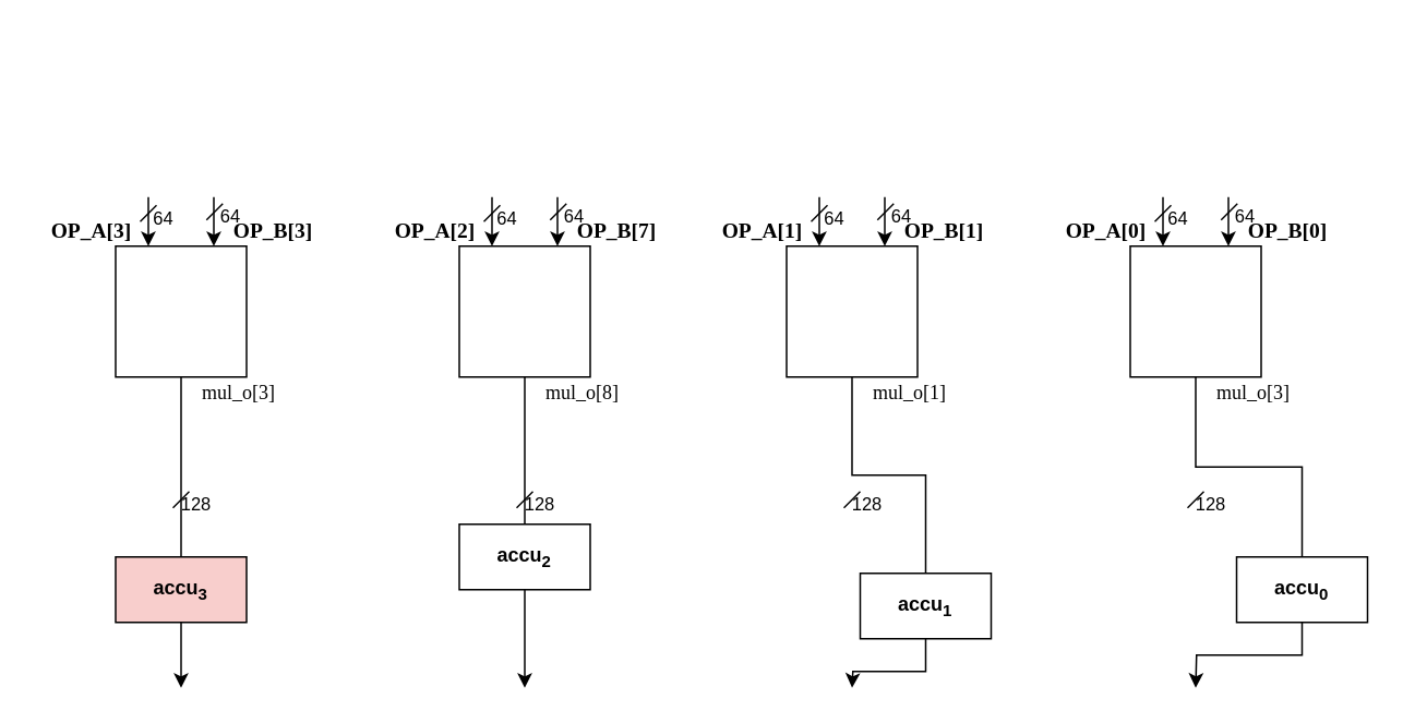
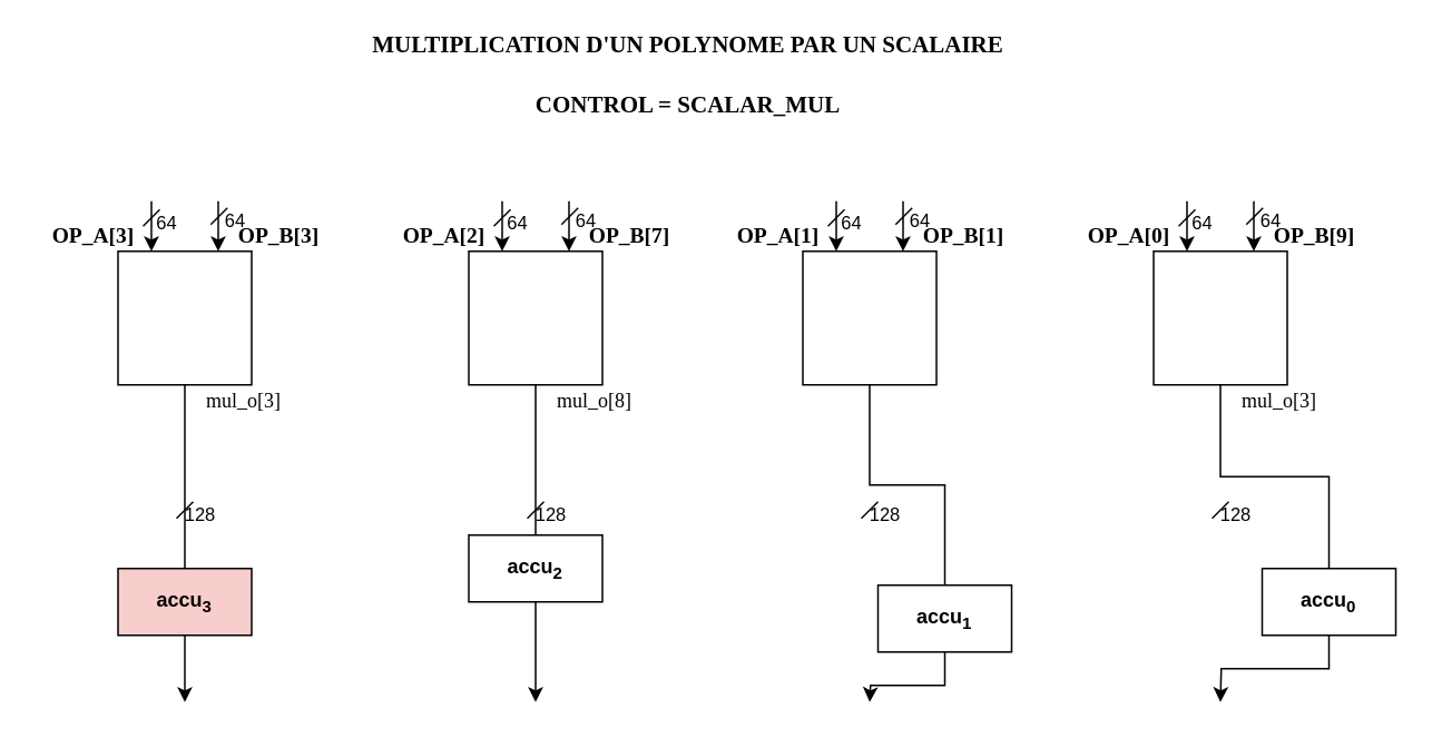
  <mxCell id="0" />
  <mxCell id="1" parent="0" />
  <mxCell id="2" style="edgeStyle=orthogonalEdgeStyle;rounded=0;orthogonalLoop=1;jettySize=auto;html=1;exitX=0.5;exitY=1;exitDx=0;exitDy=0;endArrow=none;endFill=0;startArrow=none;startFill=0;entryX=0.5;entryY=0;entryDx=0;entryDy=0;" edge="1" parent="1" source="5" target="11"><mxGeometry relative="1" as="geometry"><mxPoint x="110" y="330" as="targetPoint" /><Array as="points" /></mxGeometry></mxCell>
  <mxCell id="3" style="edgeStyle=orthogonalEdgeStyle;rounded=0;orthogonalLoop=1;jettySize=auto;html=1;exitX=0.25;exitY=0;exitDx=0;exitDy=0;endArrow=none;endFill=0;startArrow=classic;startFill=1;" edge="1" parent="1" source="5"><mxGeometry relative="1" as="geometry"><mxPoint x="90" y="120" as="targetPoint" /></mxGeometry></mxCell>
  <mxCell id="4" style="edgeStyle=orthogonalEdgeStyle;rounded=0;orthogonalLoop=1;jettySize=auto;html=1;exitX=0.75;exitY=0;exitDx=0;exitDy=0;startArrow=classic;startFill=1;endArrow=none;endFill=0;" edge="1" parent="1" source="5"><mxGeometry relative="1" as="geometry"><mxPoint x="130" y="120" as="targetPoint" /></mxGeometry></mxCell>
  <mxCell id="5" value="" style="rounded=0;whiteSpace=wrap;html=1;" vertex="1" parent="1"><mxGeometry x="70" y="150" width="80" height="80" as="geometry" /></mxCell>
  <mxCell id="6" value="&lt;font style=&quot;font-size: 13px&quot;&gt;&lt;b&gt;&lt;font style=&quot;font-size: 13px&quot; face=&quot;Lucida Console&quot;&gt;OP_B[3]&lt;/font&gt;&lt;/b&gt;&lt;/font&gt;" style="text;html=1;align=center;verticalAlign=middle;resizable=0;points=[];autosize=1;" vertex="1" parent="1"><mxGeometry x="130.5" y="130" width="70" height="20" as="geometry" /></mxCell>
  <mxCell id="7" value="&lt;font style=&quot;font-size: 13px&quot;&gt;&lt;b&gt;&lt;font style=&quot;font-size: 13px&quot; face=&quot;Lucida Console&quot;&gt;OP_A[3]&lt;/font&gt;&lt;/b&gt;&lt;/font&gt;" style="text;html=1;align=center;verticalAlign=middle;resizable=0;points=[];autosize=1;" vertex="1" parent="1"><mxGeometry x="20" y="130" width="70" height="20" as="geometry" /></mxCell>
  <mxCell id="8" value="&lt;font face=&quot;Lucida Console&quot;&gt;mul_o[3]&lt;/font&gt;" style="text;html=1;align=center;verticalAlign=middle;resizable=0;points=[];autosize=1;" vertex="1" parent="1"><mxGeometry x="109.75" y="230" width="70" height="20" as="geometry" /></mxCell>
  <mxCell id="9" value="" style="shape=image;html=1;verticalAlign=top;verticalLabelPosition=bottom;labelBackgroundColor=#ffffff;imageAspect=0;aspect=fixed;image=https://cdn2.iconfinder.com/data/icons/font-awesome/1792/asterisk-128.png;strokeColor=#000000;" vertex="1" parent="1"><mxGeometry x="90" y="170" width="40" height="40" as="geometry" /></mxCell>
  <mxCell id="10" style="edgeStyle=orthogonalEdgeStyle;rounded=0;orthogonalLoop=1;jettySize=auto;html=1;exitX=0.5;exitY=1;exitDx=0;exitDy=0;startArrow=none;startFill=0;endArrow=classic;endFill=1;" edge="1" parent="1" source="11"><mxGeometry relative="1" as="geometry"><mxPoint x="110" y="420" as="targetPoint" /></mxGeometry></mxCell>
  <mxCell id="11" value="&lt;b&gt;accu&lt;sub&gt;3&lt;/sub&gt;&lt;/b&gt;" style="rounded=0;whiteSpace=wrap;html=1;fillColor=#f8cecc;" vertex="1" parent="1"><mxGeometry x="70" y="340" width="80" height="40" as="geometry" /></mxCell>
  <mxCell id="12" value="&lt;div&gt;64&lt;/div&gt;" style="endArrow=none;html=1;labelBackgroundColor=none;labelPosition=center;verticalLabelPosition=bottom;align=center;verticalAlign=bottom;" edge="1" parent="1"><mxGeometry x="-0.3" y="-15" width="50" height="50" relative="1" as="geometry"><mxPoint x="85" y="135" as="sourcePoint" /><mxPoint x="95" y="125" as="targetPoint" /><mxPoint as="offset" /></mxGeometry></mxCell>
  <mxCell id="13" value="128" style="endArrow=none;html=1;labelBackgroundColor=none;labelPosition=center;verticalLabelPosition=bottom;align=center;verticalAlign=bottom;" edge="1" parent="1"><mxGeometry x="-0.3" y="-15" width="50" height="50" relative="1" as="geometry"><mxPoint x="105" y="310" as="sourcePoint" /><mxPoint x="115" y="300" as="targetPoint" /><mxPoint as="offset" /></mxGeometry></mxCell>
  <mxCell id="14" value="64" style="endArrow=none;html=1;labelBackgroundColor=none;labelPosition=center;verticalLabelPosition=bottom;align=center;verticalAlign=bottom;" edge="1" parent="1"><mxGeometry x="-0.3" y="-15" width="50" height="50" relative="1" as="geometry"><mxPoint x="125.5" y="134" as="sourcePoint" /><mxPoint x="135.5" y="124" as="targetPoint" /><mxPoint as="offset" /></mxGeometry></mxCell>
+ <mxCell id="15" value="&lt;font size=&quot;1&quot; face=&quot;Lucida Console&quot;&gt;&lt;b style=&quot;font-size: 14px&quot;&gt;MULTIPLICATION D'UN POLYNOME PAR UN SCALAIRE&lt;/b&gt;&lt;/font&gt;&lt;font size=&quot;1&quot; face=&quot;Lucida Console&quot;&gt;&lt;b style=&quot;font-size: 14px&quot;&gt;&lt;br&gt;&lt;/b&gt;&lt;/font&gt;&lt;div style=&quot;font-size: 14px&quot;&gt;&lt;font style=&quot;font-size: 14px&quot; face=&quot;Lucida Console&quot;&gt;&lt;b&gt;&lt;br&gt;&lt;/b&gt;&lt;/font&gt;&lt;/div&gt;&lt;div style=&quot;font-size: 14px&quot;&gt;&lt;font style=&quot;font-size: 14px&quot; face=&quot;Lucida Console&quot;&gt;&lt;b&gt;CONTROL = SCALAR_MUL&lt;/b&gt;&lt;/font&gt;&lt;br&gt;&lt;/div&gt;&lt;font size=&quot;1&quot; face=&quot;Lucida Console&quot;&gt;&lt;b style=&quot;font-size: 14px&quot;&gt;&lt;/b&gt;&lt;/font&gt;&lt;font size=&quot;1&quot; face=&quot;Lucida Console&quot;&gt;&lt;b style=&quot;font-size: 14px&quot;&gt;&lt;span class=&quot;ILfuVd&quot;&gt;&lt;span class=&quot;hgKElc&quot;&gt;&lt;/span&gt;&lt;/span&gt;&lt;/b&gt;&lt;/font&gt;" style="text;html=1;align=center;verticalAlign=middle;resizable=0;points=[];autosize=1;" vertex="1" parent="1"><mxGeometry x="210.5" y="20" width="400" height="50" as="geometry" /></mxCell>
  <mxCell id="16" style="edgeStyle=orthogonalEdgeStyle;rounded=0;orthogonalLoop=1;jettySize=auto;html=1;exitX=0.5;exitY=1;exitDx=0;exitDy=0;endArrow=none;endFill=0;startArrow=none;startFill=0;entryX=0.5;entryY=0;entryDx=0;entryDy=0;" edge="1" parent="1" source="19" target="25"><mxGeometry relative="1" as="geometry"><mxPoint x="320" y="330" as="targetPoint" /><Array as="points" /></mxGeometry></mxCell>
  <mxCell id="17" style="edgeStyle=orthogonalEdgeStyle;rounded=0;orthogonalLoop=1;jettySize=auto;html=1;exitX=0.25;exitY=0;exitDx=0;exitDy=0;endArrow=none;endFill=0;startArrow=classic;startFill=1;" edge="1" parent="1" source="19"><mxGeometry relative="1" as="geometry"><mxPoint x="300" y="120" as="targetPoint" /></mxGeometry></mxCell>
  <mxCell id="18" style="edgeStyle=orthogonalEdgeStyle;rounded=0;orthogonalLoop=1;jettySize=auto;html=1;exitX=0.75;exitY=0;exitDx=0;exitDy=0;startArrow=classic;startFill=1;endArrow=none;endFill=0;" edge="1" parent="1" source="19"><mxGeometry relative="1" as="geometry"><mxPoint x="340" y="120" as="targetPoint" /></mxGeometry></mxCell>
  <mxCell id="19" value="" style="rounded=0;whiteSpace=wrap;html=1;" vertex="1" parent="1"><mxGeometry x="280" y="150" width="80" height="80" as="geometry" /></mxCell>
  <mxCell id="20" value="&lt;font style=&quot;font-size: 13px&quot;&gt;&lt;b&gt;&lt;font style=&quot;font-size: 13px&quot; face=&quot;Lucida Console&quot;&gt;OP_B[7]&lt;/font&gt;&lt;/b&gt;&lt;/font&gt;" style="text;html=1;align=center;verticalAlign=middle;resizable=0;points=[];autosize=1;" vertex="1" parent="1"><mxGeometry x="340.5" y="130" width="70" height="20" as="geometry" /></mxCell>
  <mxCell id="21" value="&lt;font style=&quot;font-size: 13px&quot;&gt;&lt;b&gt;&lt;font style=&quot;font-size: 13px&quot; face=&quot;Lucida Console&quot;&gt;OP_A[2]&lt;/font&gt;&lt;/b&gt;&lt;/font&gt;" style="text;html=1;align=center;verticalAlign=middle;resizable=0;points=[];autosize=1;" vertex="1" parent="1"><mxGeometry x="230" y="130" width="70" height="20" as="geometry" /></mxCell>
  <mxCell id="22" value="&lt;font face=&quot;Lucida Console&quot;&gt;mul_o[8]&lt;/font&gt;" style="text;html=1;align=center;verticalAlign=middle;resizable=0;points=[];autosize=1;" vertex="1" parent="1"><mxGeometry x="319.75" y="230" width="70" height="20" as="geometry" /></mxCell>
  <mxCell id="23" value="" style="shape=image;html=1;verticalAlign=top;verticalLabelPosition=bottom;labelBackgroundColor=#ffffff;imageAspect=0;aspect=fixed;image=https://cdn2.iconfinder.com/data/icons/font-awesome/1792/asterisk-128.png;strokeColor=#000000;" vertex="1" parent="1"><mxGeometry x="300" y="170" width="40" height="40" as="geometry" /></mxCell>
  <mxCell id="24" style="edgeStyle=orthogonalEdgeStyle;rounded=0;orthogonalLoop=1;jettySize=auto;html=1;exitX=0.5;exitY=1;exitDx=0;exitDy=0;startArrow=none;startFill=0;endArrow=classic;endFill=1;" edge="1" parent="1" source="25"><mxGeometry relative="1" as="geometry"><mxPoint x="320" y="420" as="targetPoint" /></mxGeometry></mxCell>
  <mxCell id="25" value="&lt;b&gt;accu&lt;sub&gt;2&lt;/sub&gt;&lt;/b&gt;" style="rounded=0;whiteSpace=wrap;html=1;" vertex="1" parent="1"><mxGeometry x="280" y="320" width="80" height="40" as="geometry" /></mxCell>
  <mxCell id="26" value="&lt;div&gt;64&lt;/div&gt;" style="endArrow=none;html=1;labelBackgroundColor=none;labelPosition=center;verticalLabelPosition=bottom;align=center;verticalAlign=bottom;" edge="1" parent="1"><mxGeometry x="-0.3" y="-15" width="50" height="50" relative="1" as="geometry"><mxPoint x="295" y="135" as="sourcePoint" /><mxPoint x="305" y="125" as="targetPoint" /><mxPoint as="offset" /></mxGeometry></mxCell>
  <mxCell id="27" value="128" style="endArrow=none;html=1;labelBackgroundColor=none;labelPosition=center;verticalLabelPosition=bottom;align=center;verticalAlign=bottom;" edge="1" parent="1"><mxGeometry x="-0.3" y="-15" width="50" height="50" relative="1" as="geometry"><mxPoint x="315" y="310" as="sourcePoint" /><mxPoint x="325" y="300" as="targetPoint" /><mxPoint as="offset" /></mxGeometry></mxCell>
  <mxCell id="28" value="64" style="endArrow=none;html=1;labelBackgroundColor=none;labelPosition=center;verticalLabelPosition=bottom;align=center;verticalAlign=bottom;" edge="1" parent="1"><mxGeometry x="-0.3" y="-15" width="50" height="50" relative="1" as="geometry"><mxPoint x="335.5" y="134" as="sourcePoint" /><mxPoint x="345.5" y="124" as="targetPoint" /><mxPoint as="offset" /></mxGeometry></mxCell>
  <mxCell id="29" style="edgeStyle=orthogonalEdgeStyle;rounded=0;orthogonalLoop=1;jettySize=auto;html=1;exitX=0.5;exitY=1;exitDx=0;exitDy=0;endArrow=none;endFill=0;startArrow=none;startFill=0;entryX=0.5;entryY=0;entryDx=0;entryDy=0;" edge="1" parent="1" source="32" target="38"><mxGeometry relative="1" as="geometry"><mxPoint x="520" y="330" as="targetPoint" /><Array as="points" /></mxGeometry></mxCell>
  <mxCell id="30" style="edgeStyle=orthogonalEdgeStyle;rounded=0;orthogonalLoop=1;jettySize=auto;html=1;exitX=0.25;exitY=0;exitDx=0;exitDy=0;endArrow=none;endFill=0;startArrow=classic;startFill=1;" edge="1" parent="1" source="32"><mxGeometry relative="1" as="geometry"><mxPoint x="500" y="120" as="targetPoint" /></mxGeometry></mxCell>
  <mxCell id="31" style="edgeStyle=orthogonalEdgeStyle;rounded=0;orthogonalLoop=1;jettySize=auto;html=1;exitX=0.75;exitY=0;exitDx=0;exitDy=0;startArrow=classic;startFill=1;endArrow=none;endFill=0;" edge="1" parent="1" source="32"><mxGeometry relative="1" as="geometry"><mxPoint x="540" y="120" as="targetPoint" /></mxGeometry></mxCell>
  <mxCell id="32" value="" style="rounded=0;whiteSpace=wrap;html=1;" vertex="1" parent="1"><mxGeometry x="480" y="150" width="80" height="80" as="geometry" /></mxCell>
  <mxCell id="33" value="&lt;font style=&quot;font-size: 13px&quot;&gt;&lt;b&gt;&lt;font style=&quot;font-size: 13px&quot; face=&quot;Lucida Console&quot;&gt;OP_B[1]&lt;/font&gt;&lt;/b&gt;&lt;/font&gt;" style="text;html=1;align=center;verticalAlign=middle;resizable=0;points=[];autosize=1;" vertex="1" parent="1"><mxGeometry x="540.5" y="130" width="70" height="20" as="geometry" /></mxCell>
  <mxCell id="34" value="&lt;font style=&quot;font-size: 13px&quot;&gt;&lt;b&gt;&lt;font style=&quot;font-size: 13px&quot; face=&quot;Lucida Console&quot;&gt;OP_A[1]&lt;/font&gt;&lt;/b&gt;&lt;/font&gt;" style="text;html=1;align=center;verticalAlign=middle;resizable=0;points=[];autosize=1;" vertex="1" parent="1"><mxGeometry x="430" y="130" width="70" height="20" as="geometry" /></mxCell>
- <mxCell id="35" value="&lt;font face=&quot;Lucida Console&quot;&gt;mul_o[1]&lt;/font&gt;" style="text;html=1;align=center;verticalAlign=middle;resizable=0;points=[];autosize=1;" vertex="1" parent="1"><mxGeometry x="519.75" y="230" width="70" height="20" as="geometry" /></mxCell>
  <mxCell id="36" value="" style="shape=image;html=1;verticalAlign=top;verticalLabelPosition=bottom;labelBackgroundColor=#ffffff;imageAspect=0;aspect=fixed;image=https://cdn2.iconfinder.com/data/icons/font-awesome/1792/asterisk-128.png;strokeColor=#000000;" vertex="1" parent="1"><mxGeometry x="500" y="170" width="40" height="40" as="geometry" /></mxCell>
  <mxCell id="37" style="edgeStyle=orthogonalEdgeStyle;rounded=0;orthogonalLoop=1;jettySize=auto;html=1;exitX=0.5;exitY=1;exitDx=0;exitDy=0;startArrow=none;startFill=0;endArrow=classic;endFill=1;" edge="1" parent="1" source="38"><mxGeometry relative="1" as="geometry"><mxPoint x="520" y="420" as="targetPoint" /></mxGeometry></mxCell>
  <mxCell id="38" value="&lt;b&gt;accu&lt;sub&gt;1&lt;/sub&gt;&lt;/b&gt;" style="rounded=0;whiteSpace=wrap;html=1;" vertex="1" parent="1"><mxGeometry x="525" y="350" width="80" height="40" as="geometry" /></mxCell>
  <mxCell id="39" value="&lt;div&gt;64&lt;/div&gt;" style="endArrow=none;html=1;labelBackgroundColor=none;labelPosition=center;verticalLabelPosition=bottom;align=center;verticalAlign=bottom;" edge="1" parent="1"><mxGeometry x="-0.3" y="-15" width="50" height="50" relative="1" as="geometry"><mxPoint x="495" y="135" as="sourcePoint" /><mxPoint x="505" y="125" as="targetPoint" /><mxPoint as="offset" /></mxGeometry></mxCell>
  <mxCell id="40" value="128" style="endArrow=none;html=1;labelBackgroundColor=none;labelPosition=center;verticalLabelPosition=bottom;align=center;verticalAlign=bottom;" edge="1" parent="1"><mxGeometry x="-0.3" y="-15" width="50" height="50" relative="1" as="geometry"><mxPoint x="515" y="310" as="sourcePoint" /><mxPoint x="525" y="300" as="targetPoint" /><mxPoint as="offset" /></mxGeometry></mxCell>
  <mxCell id="41" value="64" style="endArrow=none;html=1;labelBackgroundColor=none;labelPosition=center;verticalLabelPosition=bottom;align=center;verticalAlign=bottom;" edge="1" parent="1"><mxGeometry x="-0.3" y="-15" width="50" height="50" relative="1" as="geometry"><mxPoint x="535.5" y="134" as="sourcePoint" /><mxPoint x="545.5" y="124" as="targetPoint" /><mxPoint as="offset" /></mxGeometry></mxCell>
  <mxCell id="42" style="edgeStyle=orthogonalEdgeStyle;rounded=0;orthogonalLoop=1;jettySize=auto;html=1;exitX=0.5;exitY=1;exitDx=0;exitDy=0;endArrow=none;endFill=0;startArrow=none;startFill=0;entryX=0.5;entryY=0;entryDx=0;entryDy=0;" edge="1" parent="1" source="45" target="51"><mxGeometry relative="1" as="geometry"><mxPoint x="730" y="330" as="targetPoint" /><Array as="points" /></mxGeometry></mxCell>
  <mxCell id="43" style="edgeStyle=orthogonalEdgeStyle;rounded=0;orthogonalLoop=1;jettySize=auto;html=1;exitX=0.25;exitY=0;exitDx=0;exitDy=0;endArrow=none;endFill=0;startArrow=classic;startFill=1;" edge="1" parent="1" source="45"><mxGeometry relative="1" as="geometry"><mxPoint x="710" y="120" as="targetPoint" /></mxGeometry></mxCell>
  <mxCell id="44" style="edgeStyle=orthogonalEdgeStyle;rounded=0;orthogonalLoop=1;jettySize=auto;html=1;exitX=0.75;exitY=0;exitDx=0;exitDy=0;startArrow=classic;startFill=1;endArrow=none;endFill=0;" edge="1" parent="1" source="45"><mxGeometry relative="1" as="geometry"><mxPoint x="750" y="120" as="targetPoint" /></mxGeometry></mxCell>
  <mxCell id="45" value="" style="rounded=0;whiteSpace=wrap;html=1;" vertex="1" parent="1"><mxGeometry x="690" y="150" width="80" height="80" as="geometry" /></mxCell>
- <mxCell id="46" value="&lt;font style=&quot;font-size: 13px&quot;&gt;&lt;b&gt;&lt;font style=&quot;font-size: 13px&quot; face=&quot;Lucida Console&quot;&gt;OP_B[0]&lt;/font&gt;&lt;/b&gt;&lt;/font&gt;" style="text;html=1;align=center;verticalAlign=middle;resizable=0;points=[];autosize=1;" vertex="1" parent="1"><mxGeometry x="750.5" y="130" width="70" height="20" as="geometry" /></mxCell>
+ <mxCell id="46" value="&lt;font style=&quot;font-size: 13px&quot;&gt;&lt;b&gt;&lt;font style=&quot;font-size: 13px&quot; face=&quot;Lucida Console&quot;&gt;OP_B[9]&lt;/font&gt;&lt;/b&gt;&lt;/font&gt;" style="text;html=1;align=center;verticalAlign=middle;resizable=0;points=[];autosize=1;" vertex="1" parent="1"><mxGeometry x="750.5" y="130" width="70" height="20" as="geometry" /></mxCell>
  <mxCell id="47" value="&lt;font style=&quot;font-size: 13px&quot;&gt;&lt;b&gt;&lt;font style=&quot;font-size: 13px&quot; face=&quot;Lucida Console&quot;&gt;OP_A[0]&lt;/font&gt;&lt;/b&gt;&lt;/font&gt;" style="text;html=1;align=center;verticalAlign=middle;resizable=0;points=[];autosize=1;" vertex="1" parent="1"><mxGeometry x="640" y="130" width="70" height="20" as="geometry" /></mxCell>
  <mxCell id="48" value="&lt;font face=&quot;Lucida Console&quot;&gt;mul_o[3]&lt;/font&gt;" style="text;html=1;align=center;verticalAlign=middle;resizable=0;points=[];autosize=1;" vertex="1" parent="1"><mxGeometry x="729.75" y="230" width="70" height="20" as="geometry" /></mxCell>
  <mxCell id="49" value="" style="shape=image;html=1;verticalAlign=top;verticalLabelPosition=bottom;labelBackgroundColor=#ffffff;imageAspect=0;aspect=fixed;image=https://cdn2.iconfinder.com/data/icons/font-awesome/1792/asterisk-128.png;strokeColor=#000000;" vertex="1" parent="1"><mxGeometry x="710" y="170" width="40" height="40" as="geometry" /></mxCell>
  <mxCell id="50" style="edgeStyle=orthogonalEdgeStyle;rounded=0;orthogonalLoop=1;jettySize=auto;html=1;exitX=0.5;exitY=1;exitDx=0;exitDy=0;startArrow=none;startFill=0;endArrow=classic;endFill=1;" edge="1" parent="1" source="51"><mxGeometry relative="1" as="geometry"><mxPoint x="730" y="420" as="targetPoint" /></mxGeometry></mxCell>
  <mxCell id="51" value="&lt;b&gt;accu&lt;sub&gt;0&lt;/sub&gt;&lt;/b&gt;" style="rounded=0;whiteSpace=wrap;html=1;" vertex="1" parent="1"><mxGeometry x="755" y="340" width="80" height="40" as="geometry" /></mxCell>
  <mxCell id="52" value="&lt;div&gt;64&lt;/div&gt;" style="endArrow=none;html=1;labelBackgroundColor=none;labelPosition=center;verticalLabelPosition=bottom;align=center;verticalAlign=bottom;" edge="1" parent="1"><mxGeometry x="-0.3" y="-15" width="50" height="50" relative="1" as="geometry"><mxPoint x="705" y="135" as="sourcePoint" /><mxPoint x="715" y="125" as="targetPoint" /><mxPoint as="offset" /></mxGeometry></mxCell>
  <mxCell id="53" value="128" style="endArrow=none;html=1;labelBackgroundColor=none;labelPosition=center;verticalLabelPosition=bottom;align=center;verticalAlign=bottom;" edge="1" parent="1"><mxGeometry x="-0.3" y="-15" width="50" height="50" relative="1" as="geometry"><mxPoint x="725" y="310" as="sourcePoint" /><mxPoint x="735" y="300" as="targetPoint" /><mxPoint as="offset" /></mxGeometry></mxCell>
  <mxCell id="54" value="64" style="endArrow=none;html=1;labelBackgroundColor=none;labelPosition=center;verticalLabelPosition=bottom;align=center;verticalAlign=bottom;" edge="1" parent="1"><mxGeometry x="-0.3" y="-15" width="50" height="50" relative="1" as="geometry"><mxPoint x="745.5" y="134" as="sourcePoint" /><mxPoint x="755.5" y="124" as="targetPoint" /><mxPoint as="offset" /></mxGeometry></mxCell>
